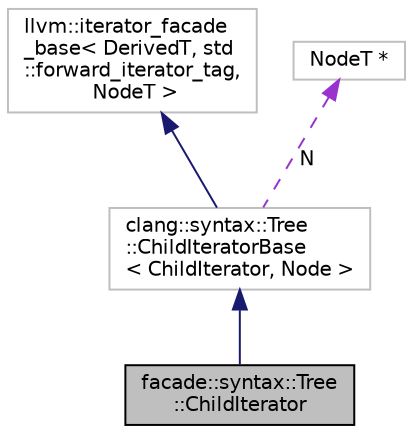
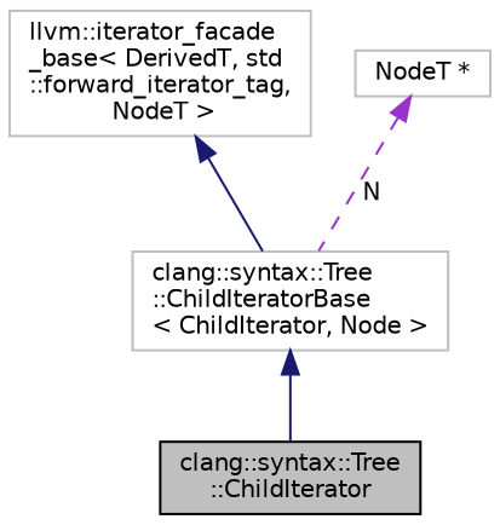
  digraph {
    node [color=grey75 fontname=Helvetica fontsize=10 shape=record]
    edge [color=midnightblue dir=back fontname=Helvetica fontsize=10 labelfontname=Helvetica labelfontsize=10 style=solid]
-   n1 [color=black fillcolor=grey75 fontcolor=black height=0.2 label="facade::syntax::Tree\l::ChildIterator" style=filled width=0.4]
+   n1 [color=black fillcolor=grey75 fontcolor=black height=0.2 label="clang::syntax::Tree\l::ChildIterator" style=filled width=0.4]
    n2 [height=0.2 label="clang::syntax::Tree\l::ChildIteratorBase\l\< ChildIterator, Node \>" width=0.4]
    n3 [height=0.2 label="llvm::iterator_facade\l_base\< DerivedT, std\l::forward_iterator_tag,\l NodeT \>" width=0.4]
    n4 [height=0.2 label="NodeT *" width=0.4]
    n2 -> n1
    n3 -> n2
    n4 -> n2 [color=darkorchid3 label=" N" style=dashed]
  }
